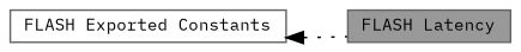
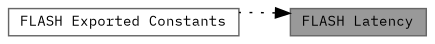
  digraph {
    rankdir=LR
    fontname="IBM Plex Mono"
    node [fontname="IBM Plex Mono" fontsize=10 shape=box style=filled]
    n1 [color=grey40 fillcolor=white height=0.2 label="FLASH Exported Constants" width=0.4]
    n2 [color=gray40 fillcolor=grey60 fontcolor=black height=0.2 label="FLASH Latency" width=0.4]
-   n1 -> n2 [dir=back fontname="IBM Plex Mono" fontsize=10 labelfontname=Helvetica labelfontsize=10 shape=plaintext style=dotted]
+   n2 -> n1 [dir=back fontname="IBM Plex Mono" fontsize=10 labelfontname=Helvetica labelfontsize=10 shape=plaintext style=dotted]
  }
